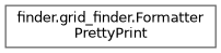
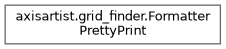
  digraph {
    rankdir=LR
-   n1 [color=grey40 fillcolor=white fontname=Helvetica fontsize=10 height=0.2 label="finder.grid_finder.Formatter\lPrettyPrint" shape=box style=filled width=0.4]
+   n1 [color=grey40 fillcolor=white fontname=Helvetica fontsize=10 height=0.2 label="axisartist.grid_finder.Formatter\lPrettyPrint" shape=box style=filled width=0.4]
  }
